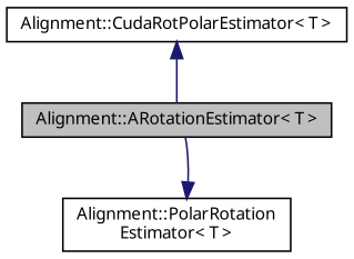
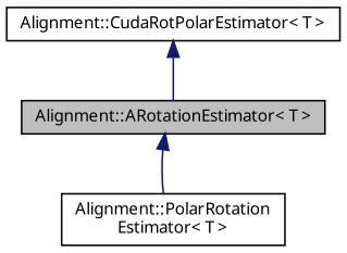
  digraph {
    fontname="Noto Sans"
    node [color=black fillcolor=white fontname="Noto Sans" fontsize=10 shape=record style=filled]
    edge [color=midnightblue dir=back fontname="Noto Sans" fontsize=10 labelfontname=Helvetica labelfontsize=10 style=solid]
    n1 [fillcolor=grey75 fontcolor=black height=0.2 label="Alignment::ARotationEstimator\< T \>" width=0.4]
    n2 [height=0.2 label="Alignment::PolarRotation\lEstimator\< T \>" width=0.4]
    n3 [height=0.2 label="Alignment::CudaRotPolarEstimator\< T \>" width=0.4]
-   n2 -> n1
+   n1 -> n2
    n3 -> n1
  }
